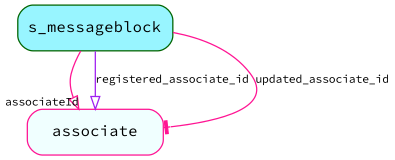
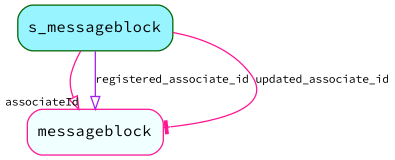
  digraph {
    fontname="Source Code Pro"
    node [fontname="Source Code Pro" fontsize=12 shape=box style="rounded, filled"]
    edge [fontname="Source Code Pro" fontsize=9 color=deeppink arrowhead=onormal]
    s_messageblock [fillcolor=cadetblue1 color=darkgreen]
-   associate [fillcolor=azure1 color=deeppink]
+   associate [fillcolor=azure1 color=deeppink label=messageblock]
    s_messageblock -> associate [headlabel=associateId]
    s_messageblock -> associate [label=registered_associate_id color=purple]
    s_messageblock -> associate [label=updated_associate_id arrowhead=tee]
  }
